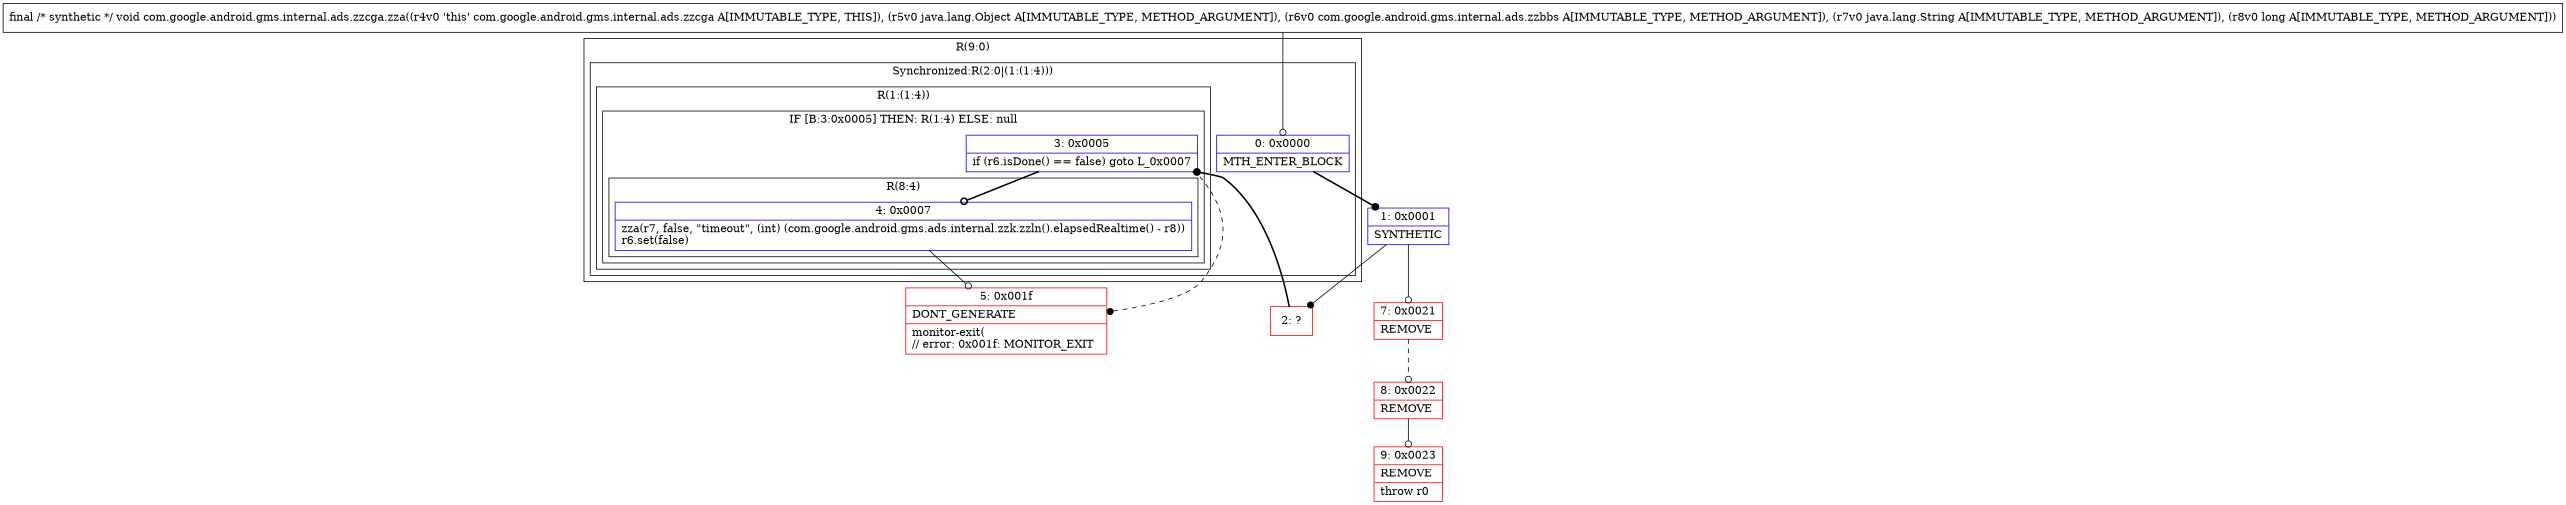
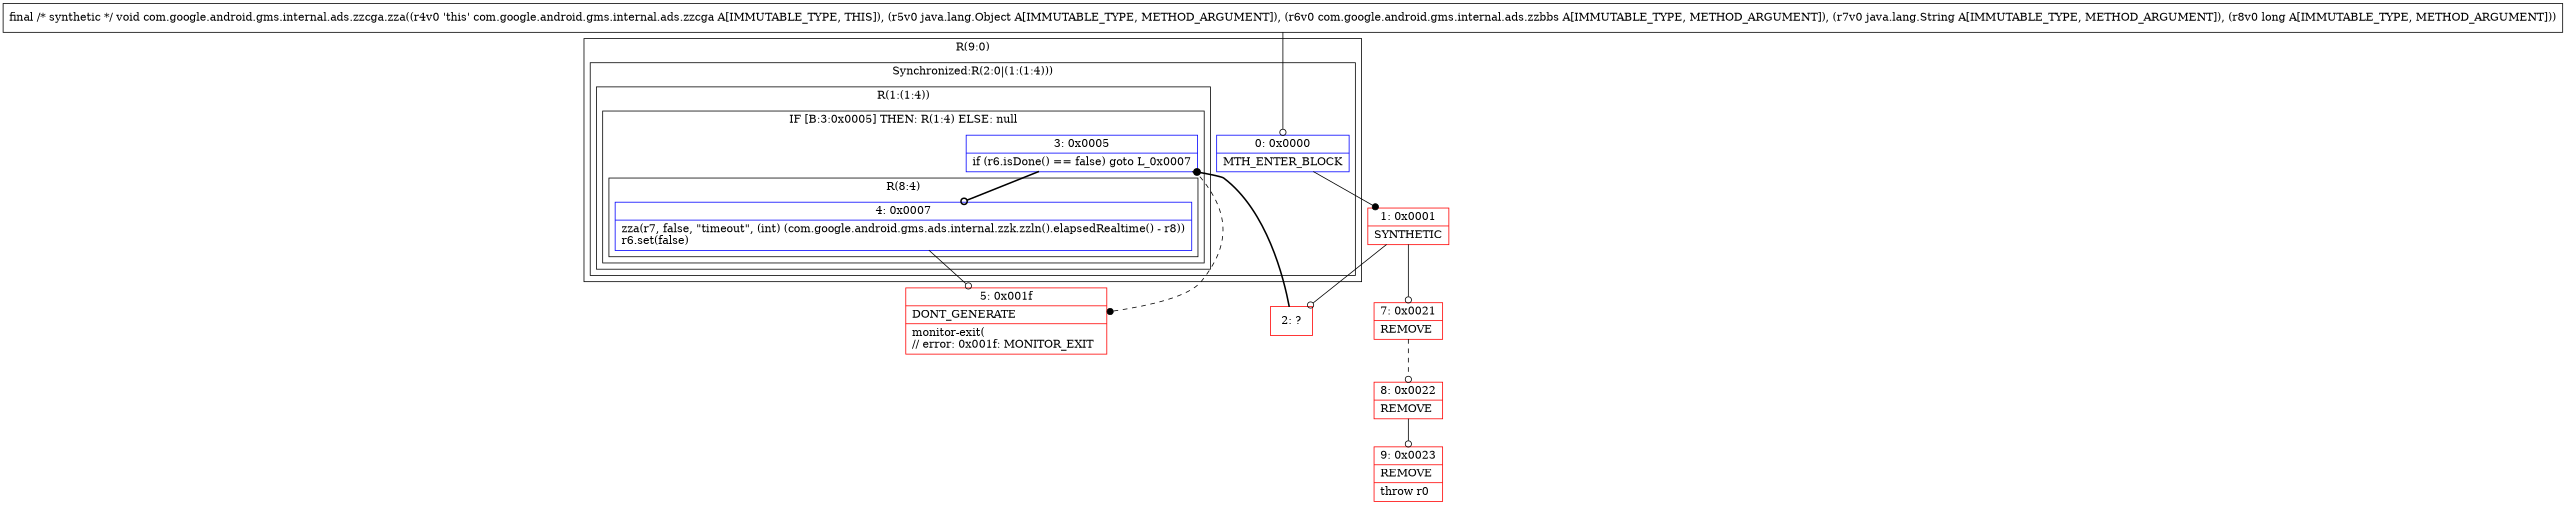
  digraph {
    node [color=red shape=record]
    edge [arrowhead=odot style=solid]
    n1 [color=blue label="{4\:\ 0x0007|zza(r7, false, \"timeout\", (int) (com.google.android.gms.ads.internal.zzk.zzln().elapsedRealtime() \- r8))\lr6.set(false)\l}"]
    n2 [color=blue label="{3\:\ 0x0005|if (r6.isDone() == false) goto L_0x0007\l}"]
    n3 [color=blue label="{0\:\ 0x0000|MTH_ENTER_BLOCK\l}"]
    n4 [label="{5\:\ 0x001f|DONT_GENERATE\l|monitor\-exit(\l\/\/ error: 0x001f: MONITOR_EXIT  \l}"]
-   n5 [color=blue label="{1\:\ 0x0001|SYNTHETIC\l}"]
+   n5 [label="{1\:\ 0x0001|SYNTHETIC\l}"]
    n6 [label="{2\:\ ?}"]
    n7 [label="{7\:\ 0x0021|REMOVE\l}"]
    n8 [label="{8\:\ 0x0022|REMOVE\l}"]
    n9 [label="{9\:\ 0x0023|REMOVE\l|throw r0\l}"]
    n10 [label="{final \/* synthetic *\/ void com.google.android.gms.internal.ads.zzcga.zza((r4v0 'this' com.google.android.gms.internal.ads.zzcga A[IMMUTABLE_TYPE, THIS]), (r5v0 java.lang.Object A[IMMUTABLE_TYPE, METHOD_ARGUMENT]), (r6v0 com.google.android.gms.internal.ads.zzbbs A[IMMUTABLE_TYPE, METHOD_ARGUMENT]), (r7v0 java.lang.String A[IMMUTABLE_TYPE, METHOD_ARGUMENT]), (r8v0 long A[IMMUTABLE_TYPE, METHOD_ARGUMENT])) }" color=""]
    subgraph cluster_1 {
      label="R(9:0)"
      subgraph cluster_2 {
        label="Synchronized:R(2:0|(1:(1:4)))"
        n3
        subgraph cluster_3 {
          label="R(1:(1:4))"
          subgraph cluster_4 {
            label="IF [B:3:0x0005] THEN: R(1:4) ELSE: null"
            n2
            subgraph cluster_5 {
              label="R(8:4)"
              n1
            }
          }
        }
      }
    }
    n1 -> n4
    n2 -> n1 [style=bold]
    n2 -> n4 [arrowhead=dot style=dashed]
-   n3 -> n5 [arrowhead=dot style=bold]
-   n5 -> n6 [arrowhead=dot]
+   n3 -> n5 [arrowhead=dot]
+   n5 -> n6
    n5 -> n7
    n6 -> n2 [arrowhead=dot style=bold]
    n7 -> n8 [style=dashed]
    n8 -> n9
    n10 -> n3
  }
